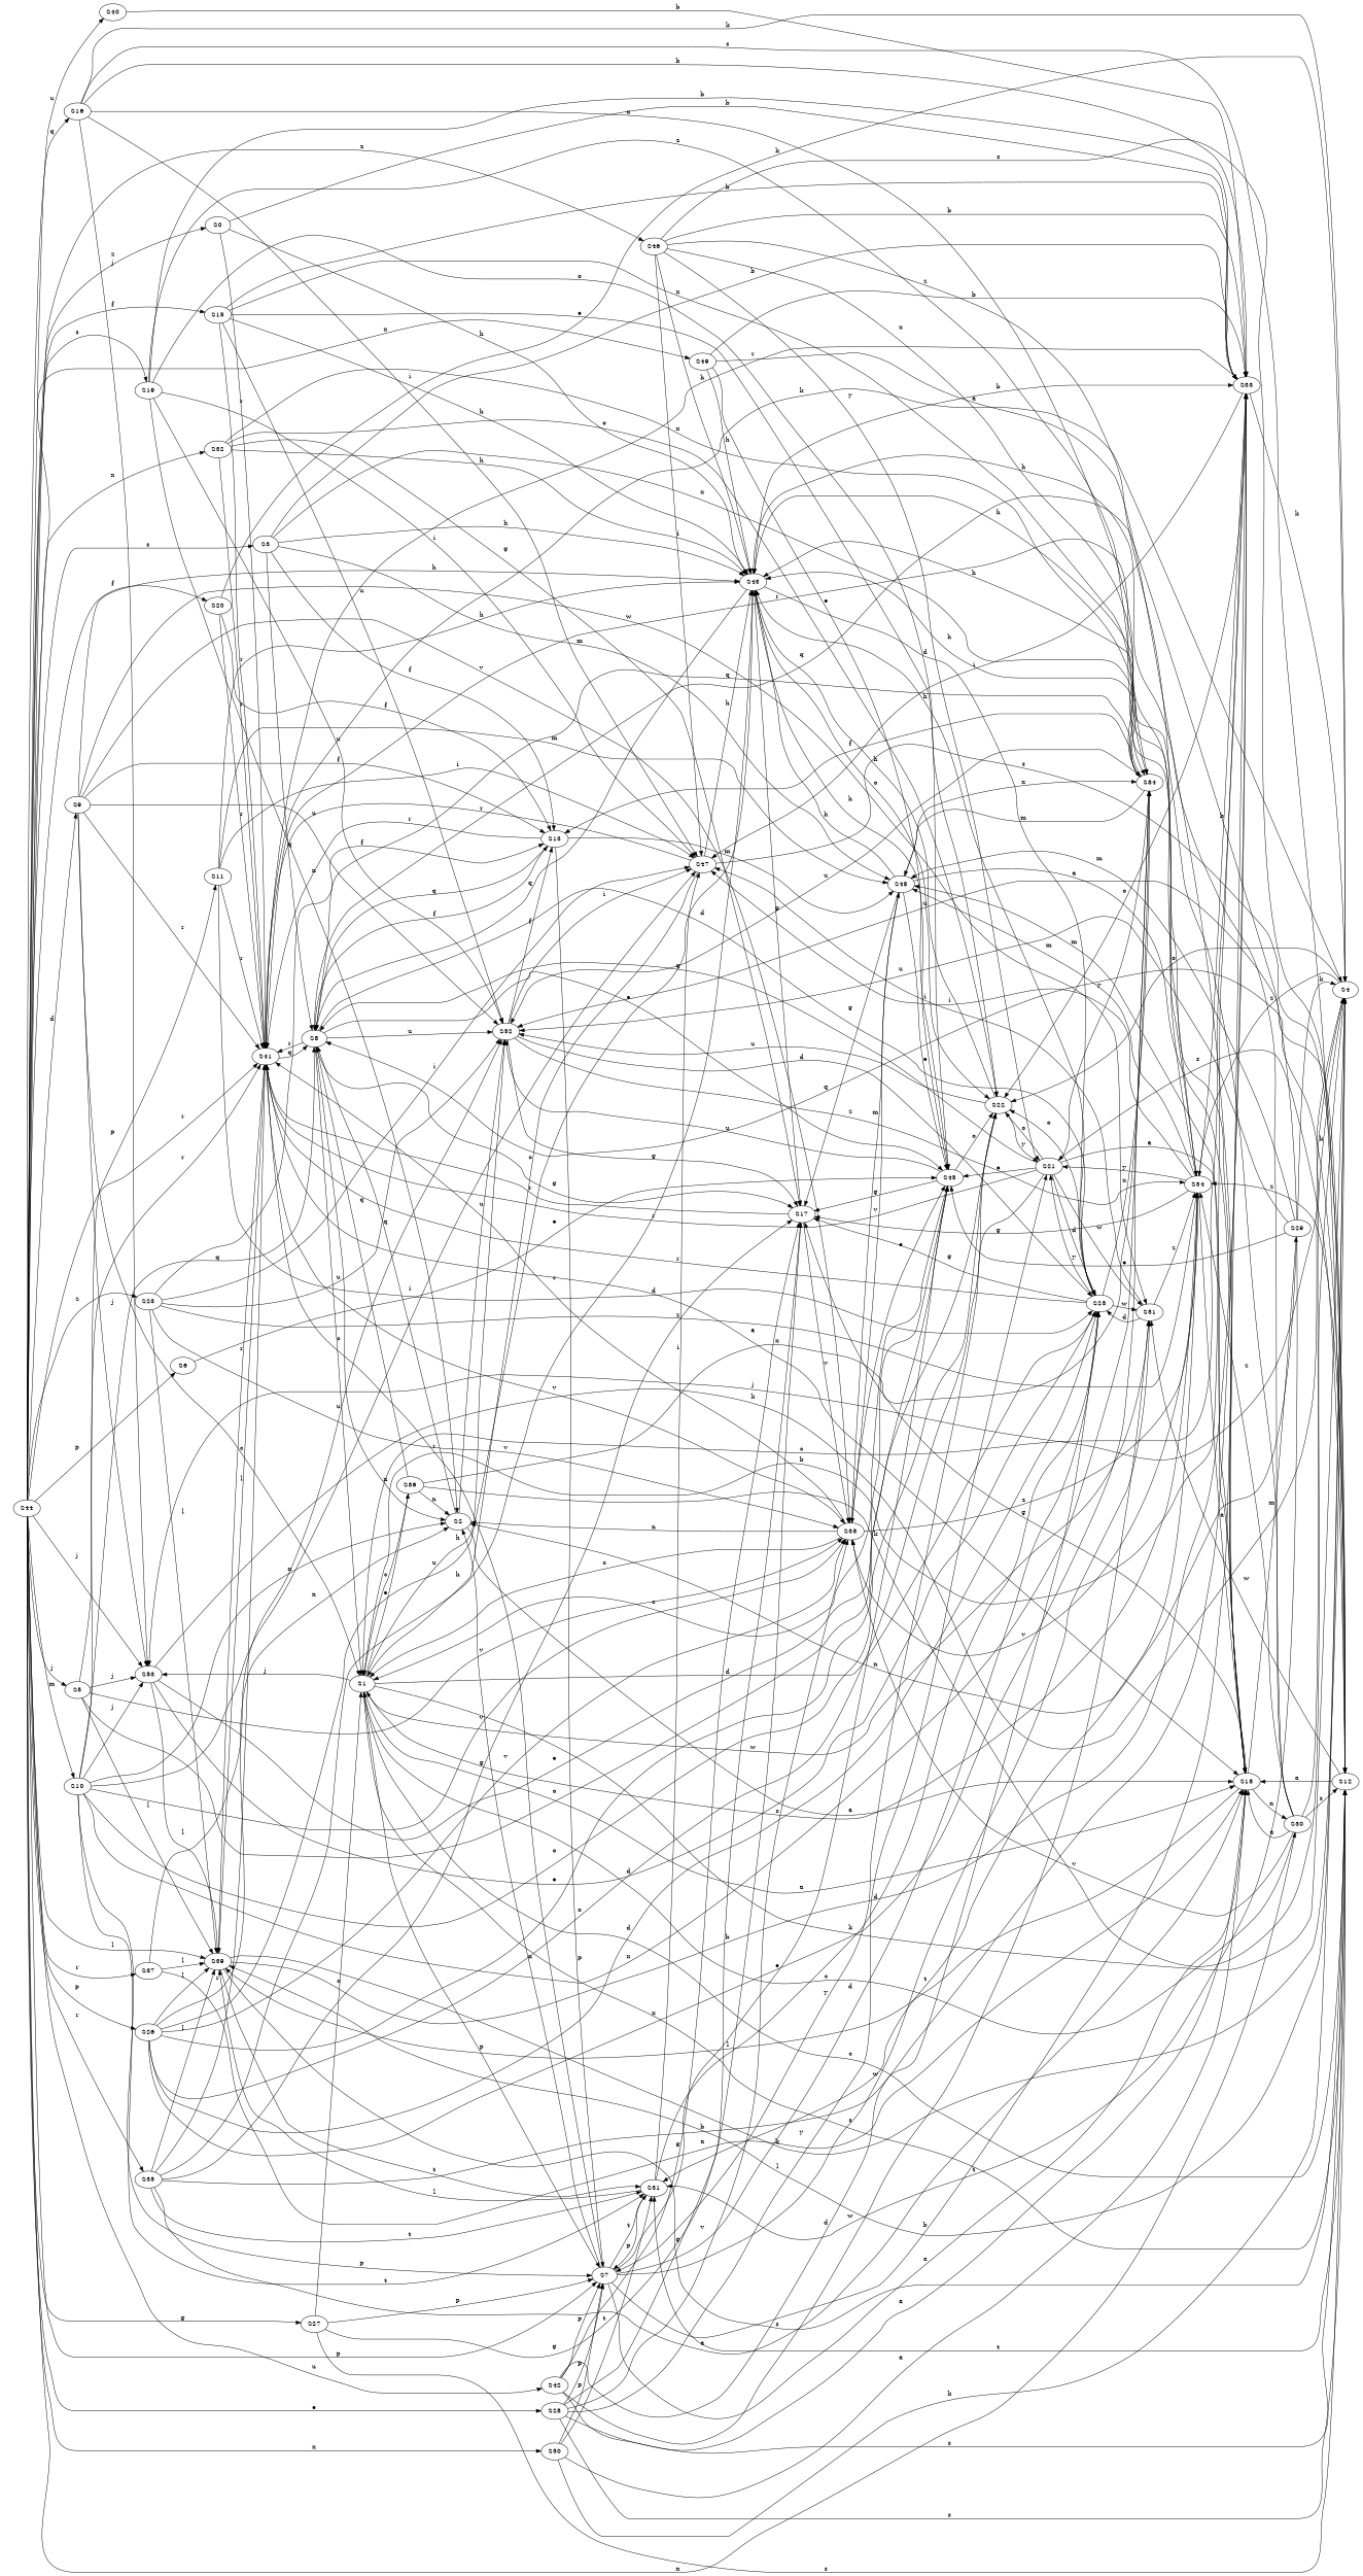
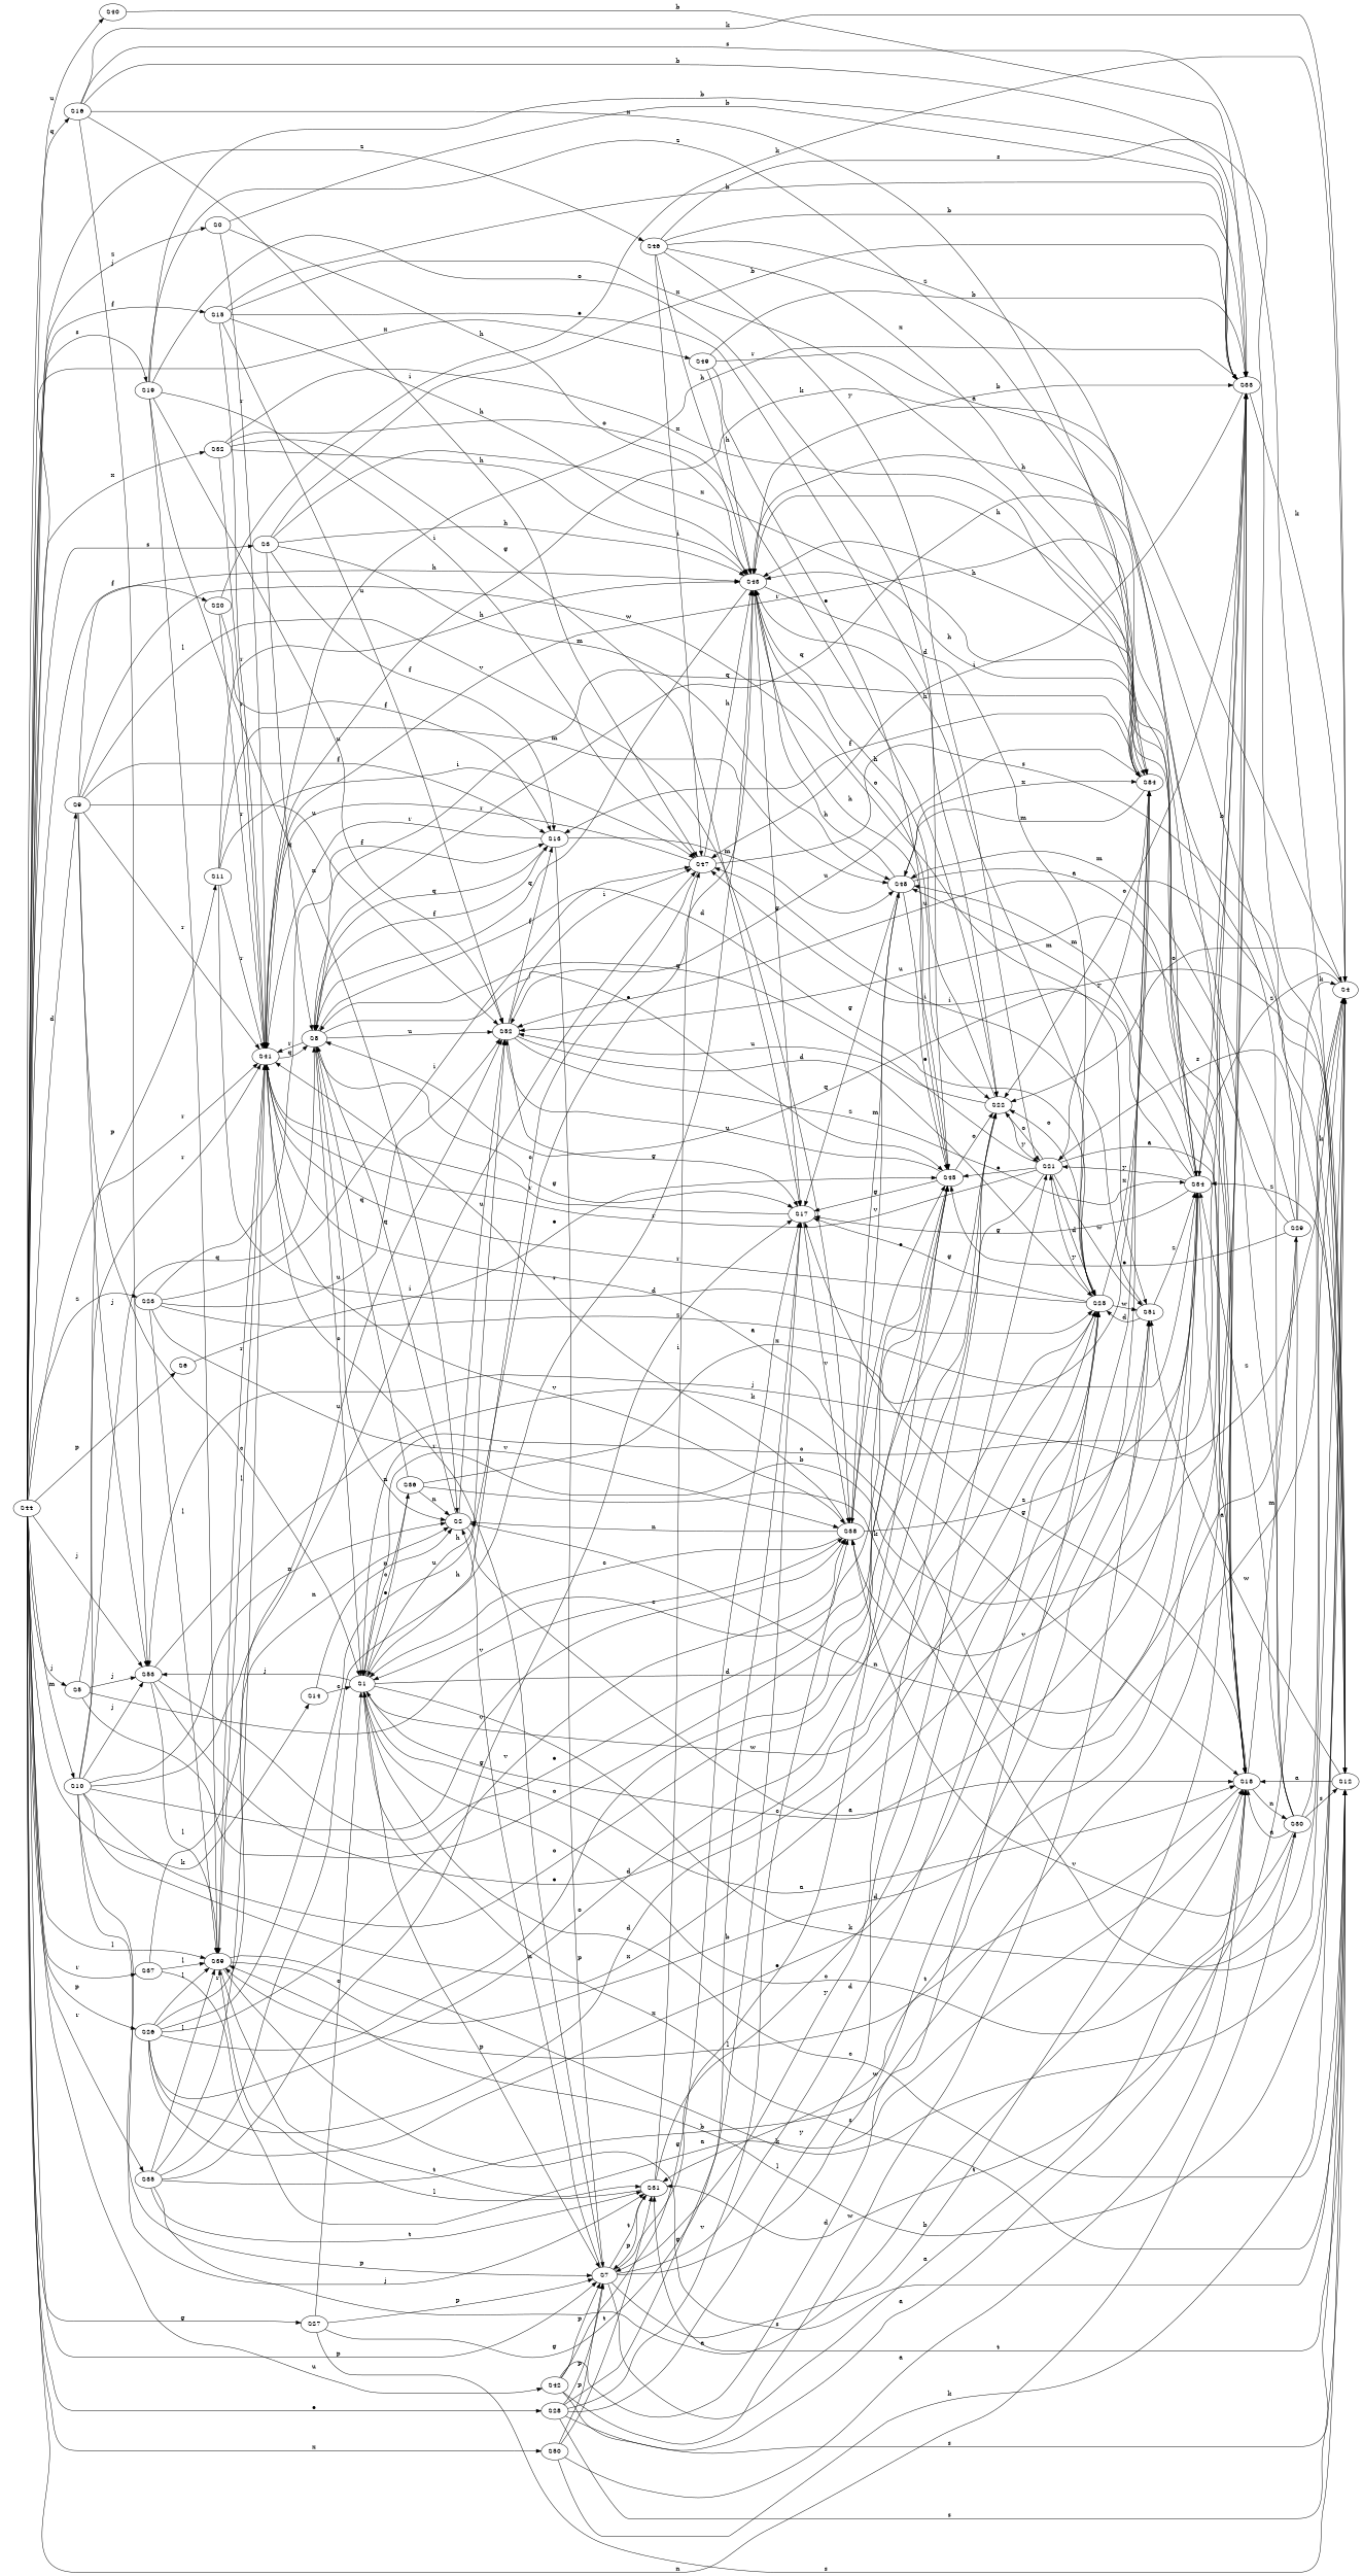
  strict digraph {
    rankdir=LR
    S44
    S9
    S28
    S20
    S15
    S27
    S5
    S53
+   S14
    S39
    S10
    S30
    S11
    S26
    S6
    S7
    S16
    S35
    S37
    S19
    S3
    S40
    S42
    S50
    S32
    S49
    S0
    S46
    S23
    S43
    S1
    S41
    S52
    S51
    S13
    S38
    S18
    S17
    S12
    S21
    S4
    S33
    n43 [label=S84]
    S45
    S22
    S25
    S2
    S31
    S47
    S8
    S34
    S48
    S29
    S36
    S44 -> S9 [label=d]
    S44 -> S28 [label=e]
    S44 -> S20 [label=f]
    S44 -> S15 [label=f]
    S44 -> S27 [label=g]
    S44 -> S5 [label=j]
    S44 -> S53 [label=j]
+   S44 -> S14 [label=k]
    S44 -> S39 [label=l]
    S44 -> S10 [label=m]
    S44 -> S30 [label=n]
    S44 -> S11 [label=p]
    S44 -> S26 [label=p]
    S44 -> S6 [label=p]
    S44 -> S7 [label=p]
    S44 -> S16 [label=q]
    S44 -> S35 [label=r]
    S44 -> S37 [label=r]
    S44 -> S19 [label=s]
    S44 -> S3 [label=s]
    S44 -> S40 [label=u]
    S44 -> S42 [label=u]
    S44 -> S50 [label=x]
    S44 -> S32 [label=x]
    S44 -> S49 [label=x]
    S44 -> S0 [label=z]
    S44 -> S46 [label=z]
    S44 -> S23 [label=z]
    S9 -> S53 [label=j]
    S9 -> S43 [label=h]
    S9 -> S1 [label=c]
    S9 -> S41 [label=r]
    S9 -> S52 [label=u]
    S9 -> S51 [label=w]
    S9 -> S13 [label=f]
    S9 -> S38 [label=v]
    S28 -> S7 [label=p]
    S28 -> S38 [label=v]
    S28 -> S18 [label=a]
    S28 -> S17 [label=g]
    S28 -> S12 [label=s]
    S28 -> S21 [label=y]
    S20 -> S41 [label=r]
    S20 -> S13 [label=f]
    S20 -> S4 [label=k]
    S15 -> S43 [label=h]
    S15 -> S41 [label=r]
    S15 -> S52 [label=u]
    S15 -> S33 [label=b]
    S15 -> n43 [label=x]
    S15 -> S45 [label=e]
    S27 -> S7 [label=p]
    S27 -> S1 [label=c]
    S27 -> S17 [label=g]
    S27 -> S12 [label=s]
    S5 -> S53 [label=j]
    S5 -> S41 [label=r]
    S5 -> S38 [label=v]
    S5 -> S22 [label=o]
    S53 -> S39 [label=l]
    S53 -> S4 [label=k]
    S53 -> S45 [label=e]
    S53 -> S25 [label=d]
+   S14 -> S1 [label=c]
+   S14 -> S2 [label=n]
    S39 -> S41 [label=r]
    S39 -> S12 [label=s]
    S39 -> S4 [label=k]
    S39 -> S33 [label=b]
    S39 -> S31 [label=t]
    S10 -> S53 [label=j]
    S10 -> S7 [label=p]
    S10 -> S41 [label=r]
    S10 -> S38 [label=v]
    S10 -> n43 [label=x]
    S10 -> S22 [label=o]
    S10 -> S2 [label=n]
-   S10 -> S31 [label=t]
+   S10 -> S31 [label=j]
    S10 -> S47 [label=i]
    S10 -> S8 [label=q]
    S30 -> S43 [label=h]
    S30 -> S1 [label=c]
    S30 -> S41 [label=r]
    S30 -> S38 [label=v]
    S30 -> S18 [label=a]
    S30 -> S12 [label=s]
    S30 -> S4 [label=k]
    S30 -> S34 [label=z]
    S11 -> S43 [label=h]
    S11 -> S41 [label=r]
    S11 -> S25 [label=d]
    S11 -> S47 [label=i]
    S11 -> S48 [label=m]
    S26 -> S39 [label=l]
    S26 -> S43 [label=h]
    S26 -> S38 [label=v]
    S26 -> n43 [label=x]
    S26 -> S45 [label=e]
    S26 -> S22 [label=o]
    S26 -> S25 [label=d]
    S26 -> S2 [label=n]
    S6 -> S45 [label=e]
    S7 -> S41 [label=r]
    S7 -> S51 [label=w]
    S7 -> S18 [label=a]
    S7 -> S33 [label=b]
    S7 -> S45 [label=e]
    S7 -> S25 [label=d]
    S7 -> S2 [label=n]
    S7 -> S31 [label=t]
    S16 -> S53 [label=j]
    S16 -> S12 [label=s]
    S16 -> S4 [label=k]
    S16 -> S33 [label=b]
    S16 -> n43 [label=x]
    S16 -> S47 [label=i]
    S35 -> S39 [label=l]
    S35 -> S43 [label=h]
    S35 -> S41 [label=r]
    S35 -> S18 [label=a]
    S35 -> S17 [label=g]
    S35 -> S33 [label=b]
    S35 -> S31 [label=t]
    S37 -> S39 [label=l]
    S37 -> S52 [label=u]
    S37 -> S18 [label=a]
-   S5 -> S39 [label=l]
+   S19 -> S39 [label=l]
    S19 -> S52 [label=u]
    S19 -> S33 [label=b]
    S19 -> S22 [label=o]
    S19 -> S2 [label=n]
    S19 -> S47 [label=i]
    S19 -> S34 [label=z]
    S3 -> S43 [label=h]
    S3 -> S13 [label=f]
    S3 -> S33 [label=b]
    S3 -> n43 [label=x]
    S3 -> S8 [label=q]
    S3 -> S48 [label=m]
    S40 -> S33 [label=b]
    S42 -> S7 [label=p]
    S42 -> S51 [label=w]
    S42 -> S17 [label=g]
    S42 -> S12 [label=s]
    S42 -> S25 [label=d]
    S50 -> S7 [label=p]
    S50 -> S18 [label=a]
    S50 -> S4 [label=k]
    S50 -> S31 [label=t]
    S32 -> S43 [label=h]
    S32 -> S41 [label=r]
    S32 -> S17 [label=g]
    S32 -> n43 [label=x]
    S32 -> S22 [label=o]
    S49 -> S43 [label=h]
    S49 -> S18 [label=a]
    S49 -> S33 [label=b]
    S49 -> S45 [label=e]
    S0 -> S43 [label=h]
    S0 -> S41 [label=r]
    S0 -> S33 [label=b]
    S46 -> S43 [label=h]
    S46 -> S12 [label=s]
    S46 -> S21 [label=y]
    S46 -> S33 [label=b]
    S46 -> n43 [label=x]
    S46 -> S47 [label=i]
    S46 -> S34 [label=z]
    S23 -> S39 [label=l]
    S23 -> S52 [label=u]
    S23 -> S13 [label=f]
    S23 -> S38 [label=v]
    S23 -> S47 [label=i]
    S23 -> S34 [label=z]
    S43 -> S17 [label=g]
    S43 -> S33 [label=b]
    S43 -> S22 [label=o]
    S43 -> S25 [label=d]
    S43 -> S8 [label=q]
    S1 -> S53 [label=j]
    S1 -> S7 [label=p]
    S1 -> S52 [label=u]
    S1 -> S51 [label=w]
    S1 -> S18 [label=a]
    S1 -> S12 [label=s]
    S1 -> S4 [label=k]
    S1 -> S33 [label=b]
    S1 -> S25 [label=d]
    S1 -> S36 [label=e]
    S41 -> S39 [label=l]
    S41 -> S38 [label=v]
    S41 -> S18 [label=a]
    S41 -> S4 [label=k]
    S41 -> S8 [label=q]
    S52 -> S13 [label=f]
    S52 -> S17 [label=g]
    S52 -> S25 [label=d]
    S52 -> S47 [label=i]
    S52 -> S34 [label=z]
    S51 -> S25 [label=d]
    S51 -> S47 [label=i]
    S51 -> S34 [label=z]
    S13 -> S7 [label=p]
    S13 -> S41 [label=r]
    S13 -> S8 [label=q]
    S13 -> S48 [label=m]
    S38 -> S1 [label=c]
    S38 -> S41 [label=r]
    S38 -> S45 [label=e]
    S38 -> S2 [label=n]
    S38 -> S34 [label=z]
    S38 -> S48 [label=m]
    S18 -> S39 [label=l]
    S18 -> S30 [label=n]
    S18 -> S43 [label=h]
    S18 -> S17 [label=g]
    S18 -> S48 [label=m]
    S18 -> S29 [label=m]
    S17 -> S41 [label=r]
    S17 -> S38 [label=v]
    S12 -> S1 [label=c]
    S12 -> S52 [label=u]
    S12 -> S51 [label=w]
    S12 -> S18 [label=a]
    S12 -> S31 [label=t]
    S12 -> S8 [label=q]
    S12 -> S34 [label=z]
    S21 -> S7 [label=y]
    S21 -> S41 [label=r]
    S21 -> S51 [label=w]
    S21 -> S18 [label=a]
    S21 -> S12 [label=s]
    S21 -> S45 [label=e]
    S21 -> S22 [label=o]
    S21 -> S25 [label=d]
    S21 -> S8 [label=q]
    S4 -> S53 [label=j]
    S4 -> S39 [label=l]
    S4 -> S22 [label=o]
    S4 -> S34 [label=z]
    S33 -> S1 [label=c]
    S33 -> S41 [label=r]
    S33 -> S4 [label=k]
    S33 -> S22 [label=o]
    S33 -> S47 [label=i]
    n43 -> S43 [label=h]
    n43 -> S52 [label=u]
    n43 -> S13 [label=f]
    n43 -> S21 [label=y]
    n43 -> S8 [label=q]
    n43 -> S48 [label=m]
    S45 -> S43 [label=h]
    S45 -> S1 [label=c]
    S45 -> S52 [label=u]
    S45 -> S17 [label=g]
    S45 -> S22 [label=o]
    S22 -> S43 [label=h]
    S22 -> S52 [label=u]
    S22 -> S21 [label=y]
    S25 -> S43 [label=h]
    S25 -> S41 [label=r]
    S25 -> S51 [label=w]
    S25 -> S17 [label=g]
    S25 -> S21 [label=y]
    S25 -> n43 [label=x]
    S25 -> S22 [label=o]
    S2 -> S52 [label=u]
    S2 -> S18 [label=a]
    S2 -> S8 [label=q]
    S31 -> S39 [label=l]
    S31 -> S7 [label=p]
    S31 -> S25 [label=d]
    S31 -> S47 [label=i]
    S47 -> S43 [label=h]
    S47 -> S1 [label=c]
    S47 -> S41 [label=r]
    S47 -> S12 [label=s]
    S8 -> S1 [label=c]
    S8 -> S41 [label=r]
    S8 -> S52 [label=u]
    S8 -> S13 [label=f]
    S8 -> S17 [label=g]
    S8 -> S45 [label=e]
    S8 -> S25 [label=d]
    S8 -> S2 [label=n]
    S34 -> S43 [label=h]
    S34 -> S1 [label=c]
    S34 -> S38 [label=v]
    S34 -> S18 [label=a]
    S34 -> S17 [label=g]
    S34 -> S21 [label=y]
    S34 -> S33 [label=b]
    S34 -> S31 [label=t]
    S34 -> S47 [label=i]
    S34 -> S48 [label=m]
    S48 -> S43 [label=h]
    S48 -> S38 [label=v]
    S48 -> S18 [label=a]
    S48 -> S17 [label=g]
    S48 -> n43 [label=x]
    S48 -> S45 [label=e]
    S29 -> S52 [label=u]
    S29 -> S4 [label=k]
    S29 -> S45 [label=e]
    S29 -> S2 [label=n]
    S29 -> S31 [label=t]
    S29 -> S8 [label=q]
    S29 -> S48 [label=m]
    S36 -> S1 [label=c]
    S36 -> S4 [label=k]
    S36 -> n43 [label=x]
    S36 -> S2 [label=n]
    S36 -> S8 [label=q]
  }
